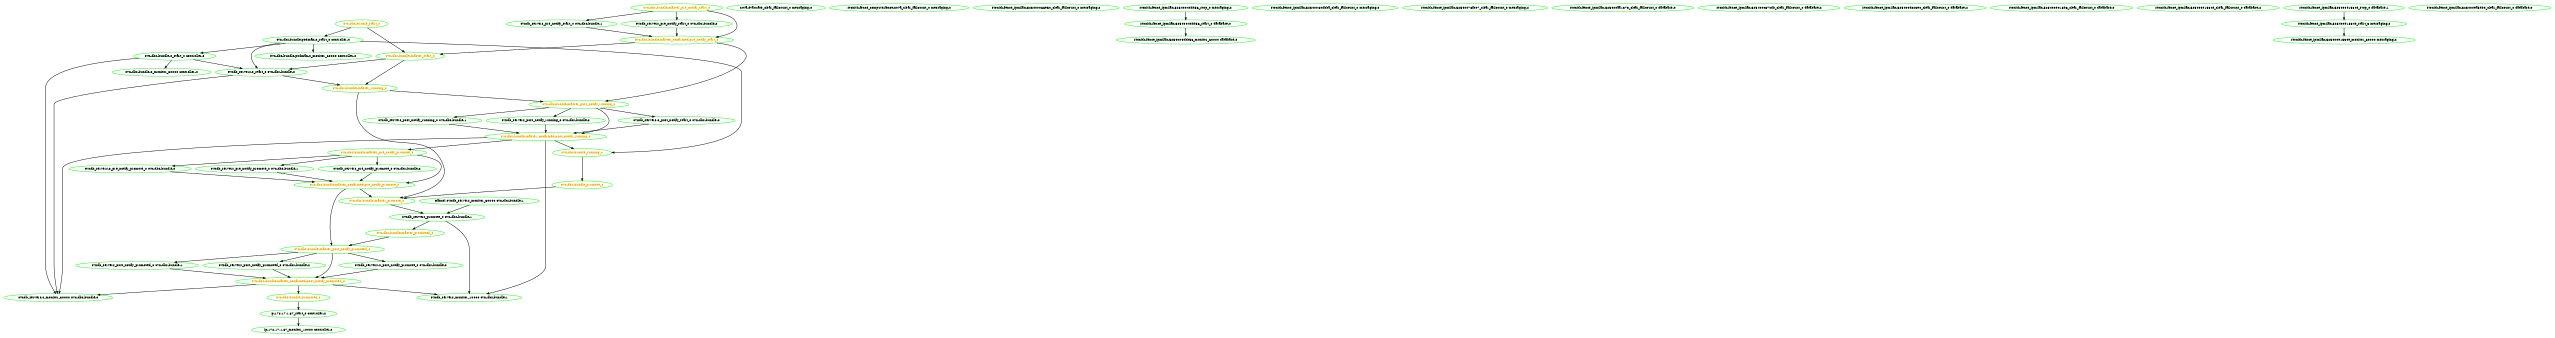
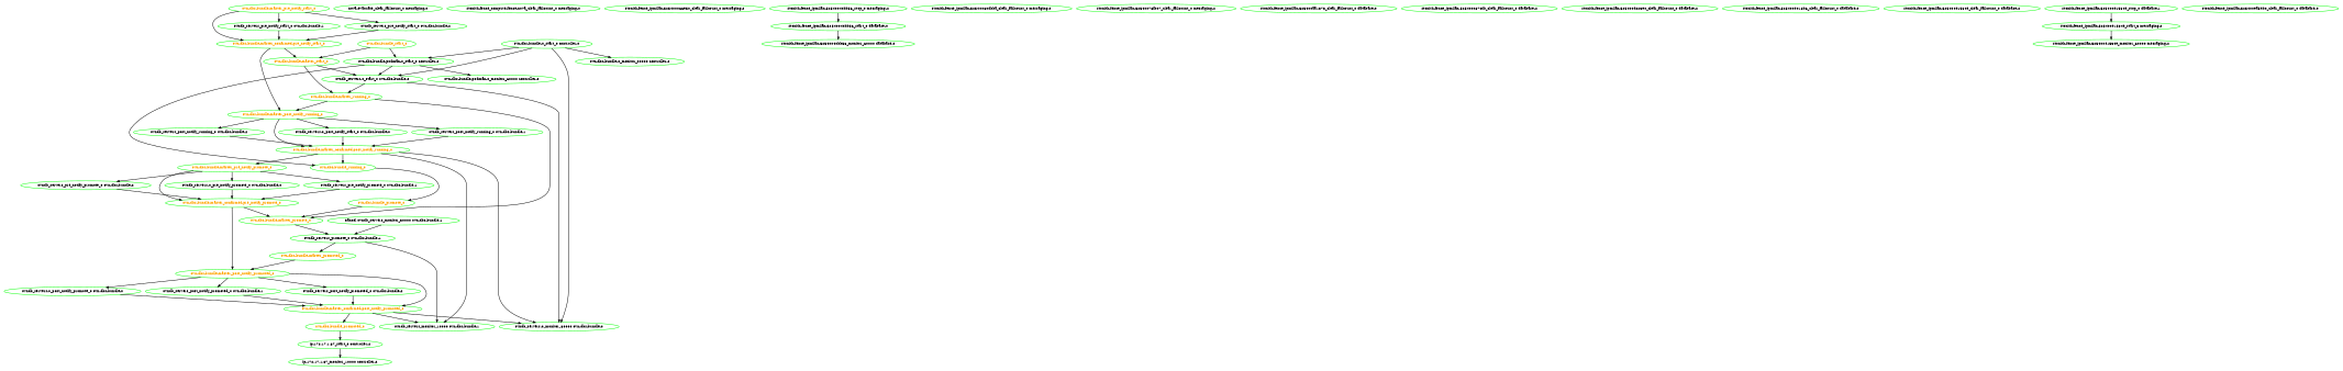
  digraph {
    node [color=green fontcolor=black style=bold]
    edge [style=bold]
    "Cancel ovndb_servers_monitor_30000 ovn-dbs-bundle-1"
    "ovndb_servers_promote_0 ovn-dbs-bundle-1"
    "ovndb_servers_monitor_10000 ovn-dbs-bundle-1"
    "ovn-dbs-bundle-master_promoted_0" [fontcolor=orange]
    "ovn-dbs-bundle-master_post_notify_promoted_0" [fontcolor=orange]
    "ip-172.17.1.87_start_0 controller-2"
    "ip-172.17.1.87_monitor_10000 controller-2"
    "nova-evacuate_clear_failcount_0 messaging-0"
    "ovn-dbs-bundle-0_start_0 controller-0"
    "ovn-dbs-bundle-0_monitor_30000 controller-0"
    "ovndb_servers:0_monitor_30000 ovn-dbs-bundle-0"
    "ovndb_servers:0_start_0 ovn-dbs-bundle-0"
    "ovn-dbs-bundle-master_running_0" [fontcolor=orange]
    "ovn-dbs-bundle-master_promote_0" [fontcolor=orange]
    "ovn-dbs-bundle-master_post_notify_running_0" [fontcolor=orange]
    "ovn-dbs-bundle-master_confirmed-post_notify_promoted_0" [fontcolor=orange]
    "ovn-dbs-bundle_promoted_0" [fontcolor=orange]
    "ovn-dbs-bundle-master_confirmed-post_notify_running_0" [fontcolor=orange]
    "ovn-dbs-bundle-master_pre_notify_promote_0" [fontcolor=orange]
    "ovn-dbs-bundle_running_0" [fontcolor=orange]
    "ovn-dbs-bundle-master_confirmed-pre_notify_promote_0" [fontcolor=orange]
    "ovndb_servers:0_pre_notify_promote_0 ovn-dbs-bundle-0"
    "ovndb_servers_pre_notify_promote_0 ovn-dbs-bundle-1"
    "ovndb_servers_pre_notify_promote_0 ovn-dbs-bundle-2"
    "ovn-dbs-bundle_promote_0" [fontcolor=orange]
    "ovndb_servers:0_post_notify_promote_0 ovn-dbs-bundle-0"
    "ovndb_servers_post_notify_promoted_0 ovn-dbs-bundle-1"
    "ovndb_servers_post_notify_promoted_0 ovn-dbs-bundle-2"
    "ovn-dbs-bundle-master_confirmed-pre_notify_start_0" [fontcolor=orange]
    "ovn-dbs-bundle-master_start_0" [fontcolor=orange]
    "ovndb_servers:0_post_notify_start_0 ovn-dbs-bundle-0"
    "ovndb_servers_post_notify_running_0 ovn-dbs-bundle-1"
    "ovndb_servers_post_notify_running_0 ovn-dbs-bundle-2"
    "ovn-dbs-bundle-master_pre_notify_start_0" [fontcolor=orange]
    "ovndb_servers_pre_notify_start_0 ovn-dbs-bundle-1"
    "ovndb_servers_pre_notify_start_0 ovn-dbs-bundle-2"
    "ovn-dbs-bundle-podman-0_start_0 controller-0"
    "ovn-dbs-bundle-podman-0_monitor_60000 controller-0"
    "ovn-dbs-bundle_start_0" [fontcolor=orange]
    "stonith-fence_compute-fence-nova_clear_failcount_0 messaging-0"
    "stonith-fence_ipmilan-525400066e50_clear_failcount_0 messaging-2"
    "stonith-fence_ipmilan-52540040bb56_start_0 database-0"
    "stonith-fence_ipmilan-52540040bb56_monitor_60000 database-0"
    "stonith-fence_ipmilan-52540040bb56_stop_0 messaging-2"
    "stonith-fence_ipmilan-52540060dbba_clear_failcount_0 messaging-0"
    "stonith-fence_ipmilan-52540078fb07_clear_failcount_0 messaging-2"
    "stonith-fence_ipmilan-525400aa1373_clear_failcount_0 database-0"
    "stonith-fence_ipmilan-525400c87cdb_clear_failcount_0 database-2"
    "stonith-fence_ipmilan-525400dc23e0_clear_failcount_0 database-2"
    "stonith-fence_ipmilan-525400e018b6_clear_failcount_0 database-0"
    "stonith-fence_ipmilan-525400e1534e_clear_failcount_0 database-2"
    n52 [label="stonith-fence_ipmilan-525400e1534e_start_3 messaging-2"]
    "stonith-fence_ipmilan-525400e1534e_monitor_60000 messaging-2"
    "stonith-fence_ipmilan-525400e1534e_stop_0 database-1"
    "stonith-fence_ipmilan-525400ea59b0_clear_failcount_0 database-0"
    "Cancel ovndb_servers_monitor_30000 ovn-dbs-bundle-1" -> "ovndb_servers_promote_0 ovn-dbs-bundle-1"
    "ovndb_servers_promote_0 ovn-dbs-bundle-1" -> "ovndb_servers_monitor_10000 ovn-dbs-bundle-1"
    "ovndb_servers_promote_0 ovn-dbs-bundle-1" -> "ovn-dbs-bundle-master_promoted_0"
    "ovn-dbs-bundle-master_promoted_0" -> "ovn-dbs-bundle-master_post_notify_promoted_0"
    "ovn-dbs-bundle-master_post_notify_promoted_0" -> "ovn-dbs-bundle-master_confirmed-post_notify_promoted_0"
    "ovn-dbs-bundle-master_post_notify_promoted_0" -> "ovndb_servers:0_post_notify_promote_0 ovn-dbs-bundle-0"
    "ovn-dbs-bundle-master_post_notify_promoted_0" -> "ovndb_servers_post_notify_promoted_0 ovn-dbs-bundle-1"
    "ovn-dbs-bundle-master_post_notify_promoted_0" -> "ovndb_servers_post_notify_promoted_0 ovn-dbs-bundle-2"
    "ip-172.17.1.87_start_0 controller-2" -> "ip-172.17.1.87_monitor_10000 controller-2"
    "ovn-dbs-bundle-0_start_0 controller-0" -> "ovn-dbs-bundle-0_monitor_30000 controller-0"
    "ovn-dbs-bundle-0_start_0 controller-0" -> "ovndb_servers:0_monitor_30000 ovn-dbs-bundle-0"
    "ovn-dbs-bundle-0_start_0 controller-0" -> "ovndb_servers:0_start_0 ovn-dbs-bundle-0"
    "ovndb_servers:0_start_0 ovn-dbs-bundle-0" -> "ovndb_servers:0_monitor_30000 ovn-dbs-bundle-0"
    "ovndb_servers:0_start_0 ovn-dbs-bundle-0" -> "ovn-dbs-bundle-master_running_0"
    "ovn-dbs-bundle-master_running_0" -> "ovn-dbs-bundle-master_promote_0"
    "ovn-dbs-bundle-master_running_0" -> "ovn-dbs-bundle-master_post_notify_running_0"
    "ovn-dbs-bundle-master_promote_0" -> "ovndb_servers_promote_0 ovn-dbs-bundle-1"
    "ovn-dbs-bundle-master_post_notify_running_0" -> "ovn-dbs-bundle-master_confirmed-post_notify_running_0"
    "ovn-dbs-bundle-master_post_notify_running_0" -> "ovndb_servers:0_post_notify_start_0 ovn-dbs-bundle-0"
    "ovn-dbs-bundle-master_post_notify_running_0" -> "ovndb_servers_post_notify_running_0 ovn-dbs-bundle-1"
    "ovn-dbs-bundle-master_post_notify_running_0" -> "ovndb_servers_post_notify_running_0 ovn-dbs-bundle-2"
    "ovn-dbs-bundle-master_confirmed-post_notify_promoted_0" -> "ovndb_servers_monitor_10000 ovn-dbs-bundle-1"
    "ovn-dbs-bundle-master_confirmed-post_notify_promoted_0" -> "ovndb_servers:0_monitor_30000 ovn-dbs-bundle-0"
    "ovn-dbs-bundle-master_confirmed-post_notify_promoted_0" -> "ovn-dbs-bundle_promoted_0"
    "ovn-dbs-bundle_promoted_0" -> "ip-172.17.1.87_start_0 controller-2"
    "ovn-dbs-bundle-master_confirmed-post_notify_running_0" -> "ovndb_servers_monitor_10000 ovn-dbs-bundle-1"
    "ovn-dbs-bundle-master_confirmed-post_notify_running_0" -> "ovndb_servers:0_monitor_30000 ovn-dbs-bundle-0"
    "ovn-dbs-bundle-master_confirmed-post_notify_running_0" -> "ovn-dbs-bundle-master_pre_notify_promote_0"
    "ovn-dbs-bundle-master_confirmed-post_notify_running_0" -> "ovn-dbs-bundle_running_0"
    "ovn-dbs-bundle-master_pre_notify_promote_0" -> "ovn-dbs-bundle-master_confirmed-pre_notify_promote_0"
    "ovn-dbs-bundle-master_pre_notify_promote_0" -> "ovndb_servers:0_pre_notify_promote_0 ovn-dbs-bundle-0"
    "ovn-dbs-bundle-master_pre_notify_promote_0" -> "ovndb_servers_pre_notify_promote_0 ovn-dbs-bundle-1"
    "ovn-dbs-bundle-master_pre_notify_promote_0" -> "ovndb_servers_pre_notify_promote_0 ovn-dbs-bundle-2"
    "ovn-dbs-bundle_running_0" -> "ovn-dbs-bundle_promote_0"
    "ovn-dbs-bundle-master_confirmed-pre_notify_promote_0" -> "ovn-dbs-bundle-master_post_notify_promoted_0"
    "ovn-dbs-bundle-master_confirmed-pre_notify_promote_0" -> "ovn-dbs-bundle-master_promote_0"
    "ovndb_servers:0_pre_notify_promote_0 ovn-dbs-bundle-0" -> "ovn-dbs-bundle-master_confirmed-pre_notify_promote_0"
    "ovndb_servers_pre_notify_promote_0 ovn-dbs-bundle-1" -> "ovn-dbs-bundle-master_confirmed-pre_notify_promote_0"
    "ovndb_servers_pre_notify_promote_0 ovn-dbs-bundle-2" -> "ovn-dbs-bundle-master_confirmed-pre_notify_promote_0"
    "ovn-dbs-bundle_promote_0" -> "ovn-dbs-bundle-master_promote_0"
    "ovndb_servers:0_post_notify_promote_0 ovn-dbs-bundle-0" -> "ovn-dbs-bundle-master_confirmed-post_notify_promoted_0"
    "ovndb_servers_post_notify_promoted_0 ovn-dbs-bundle-1" -> "ovn-dbs-bundle-master_confirmed-post_notify_promoted_0"
    "ovndb_servers_post_notify_promoted_0 ovn-dbs-bundle-2" -> "ovn-dbs-bundle-master_confirmed-post_notify_promoted_0"
    "ovn-dbs-bundle-master_confirmed-pre_notify_start_0" -> "ovn-dbs-bundle-master_post_notify_running_0"
    "ovn-dbs-bundle-master_confirmed-pre_notify_start_0" -> "ovn-dbs-bundle-master_start_0"
    "ovn-dbs-bundle-master_start_0" -> "ovndb_servers:0_start_0 ovn-dbs-bundle-0"
    "ovn-dbs-bundle-master_start_0" -> "ovn-dbs-bundle-master_running_0"
    "ovndb_servers:0_post_notify_start_0 ovn-dbs-bundle-0" -> "ovn-dbs-bundle-master_confirmed-post_notify_running_0"
    "ovndb_servers_post_notify_running_0 ovn-dbs-bundle-1" -> "ovn-dbs-bundle-master_confirmed-post_notify_running_0"
    "ovndb_servers_post_notify_running_0 ovn-dbs-bundle-2" -> "ovn-dbs-bundle-master_confirmed-post_notify_running_0"
    "ovn-dbs-bundle-master_pre_notify_start_0" -> "ovn-dbs-bundle-master_confirmed-pre_notify_start_0"
    "ovn-dbs-bundle-master_pre_notify_start_0" -> "ovndb_servers_pre_notify_start_0 ovn-dbs-bundle-1"
    "ovn-dbs-bundle-master_pre_notify_start_0" -> "ovndb_servers_pre_notify_start_0 ovn-dbs-bundle-2"
    "ovndb_servers_pre_notify_start_0 ovn-dbs-bundle-1" -> "ovn-dbs-bundle-master_confirmed-pre_notify_start_0"
    "ovndb_servers_pre_notify_start_0 ovn-dbs-bundle-2" -> "ovn-dbs-bundle-master_confirmed-pre_notify_start_0"
-   "ovn-dbs-bundle-podman-0_start_0 controller-0" -> "ovn-dbs-bundle-0_start_0 controller-0"
+   "ovn-dbs-bundle-0_start_0 controller-0" -> "ovn-dbs-bundle-podman-0_start_0 controller-0"
    "ovn-dbs-bundle-podman-0_start_0 controller-0" -> "ovndb_servers:0_start_0 ovn-dbs-bundle-0"
    "ovn-dbs-bundle-podman-0_start_0 controller-0" -> "ovn-dbs-bundle_running_0"
    "ovn-dbs-bundle-podman-0_start_0 controller-0" -> "ovn-dbs-bundle-podman-0_monitor_60000 controller-0"
    "ovn-dbs-bundle_start_0" -> "ovn-dbs-bundle-master_start_0"
    "ovn-dbs-bundle_start_0" -> "ovn-dbs-bundle-podman-0_start_0 controller-0"
    "stonith-fence_ipmilan-52540040bb56_start_0 database-0" -> "stonith-fence_ipmilan-52540040bb56_monitor_60000 database-0"
    "stonith-fence_ipmilan-52540040bb56_stop_0 messaging-2" -> "stonith-fence_ipmilan-52540040bb56_start_0 database-0"
    n52 -> "stonith-fence_ipmilan-525400e1534e_monitor_60000 messaging-2"
    "stonith-fence_ipmilan-525400e1534e_stop_0 database-1" -> n52
  }
